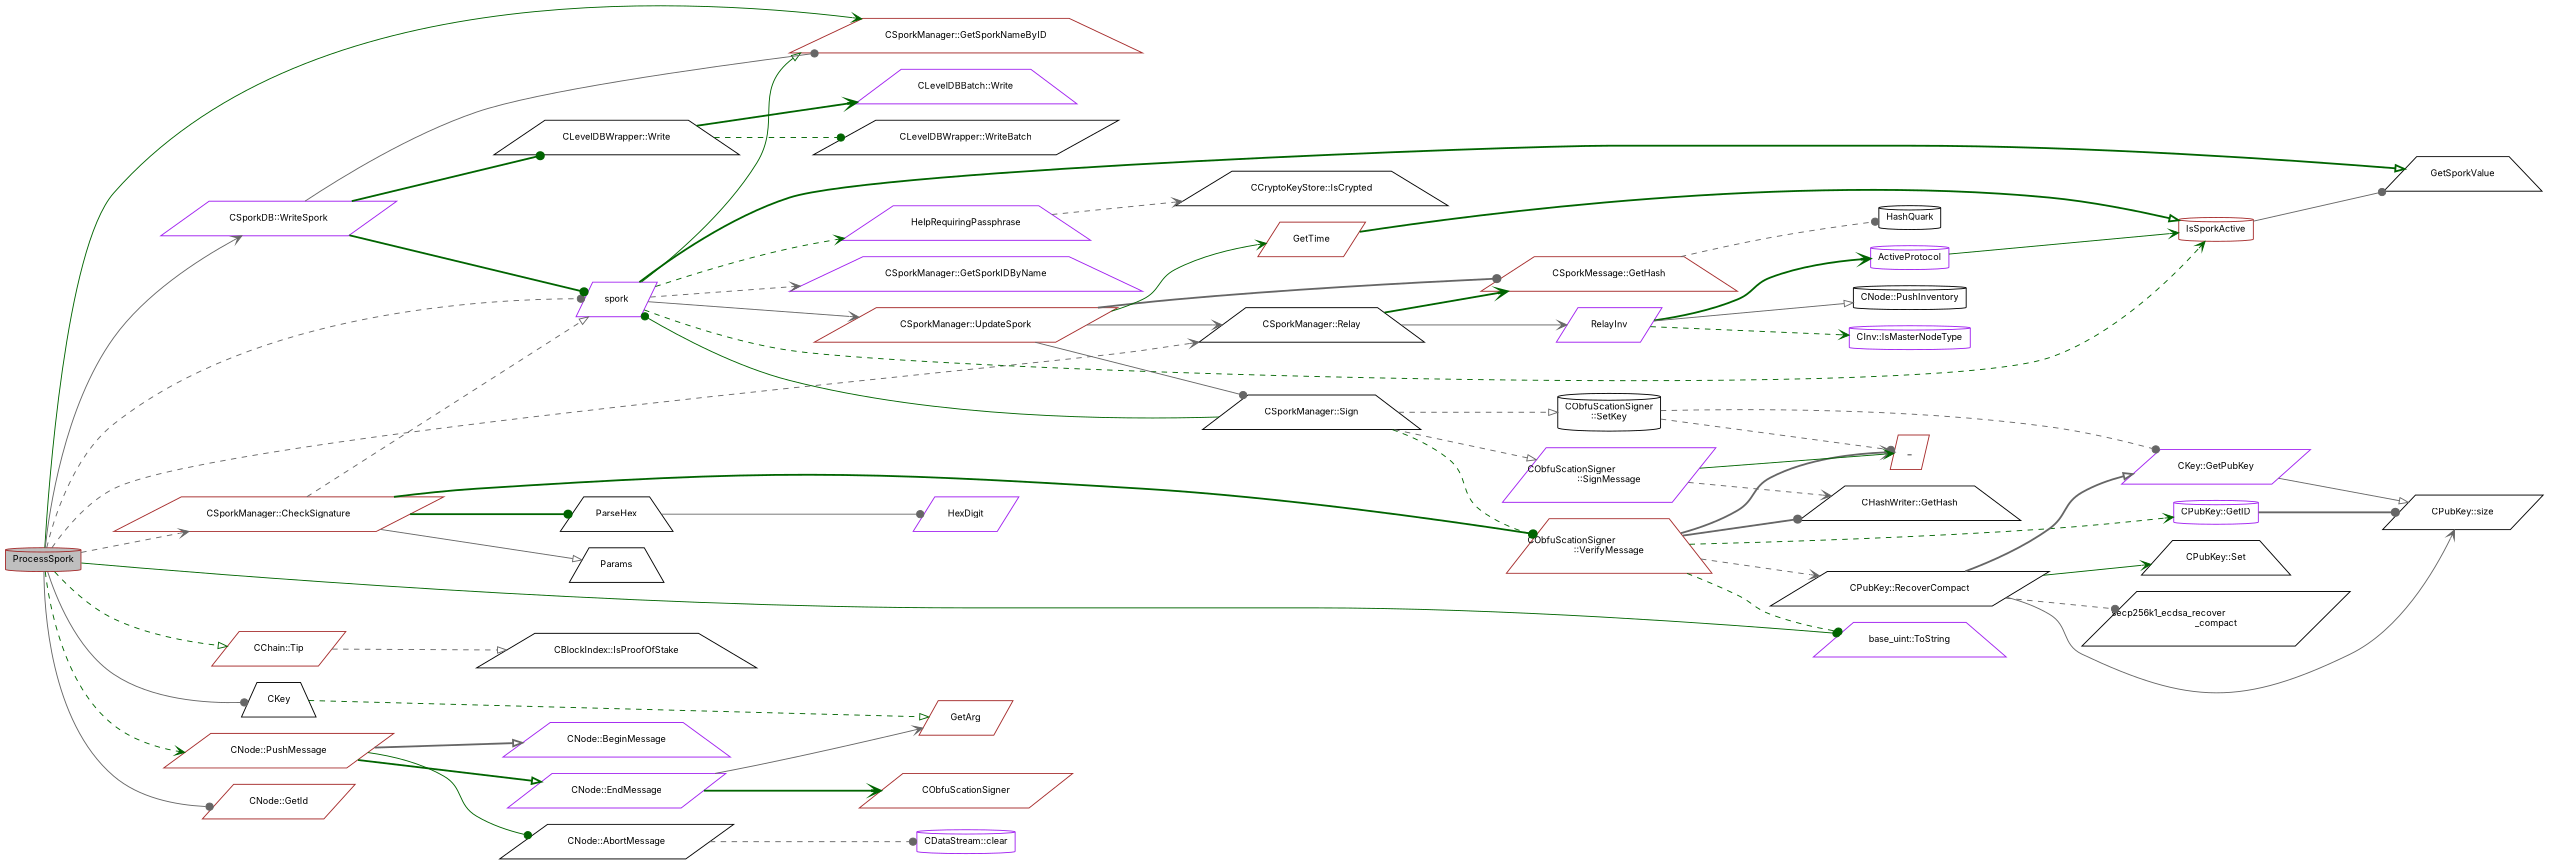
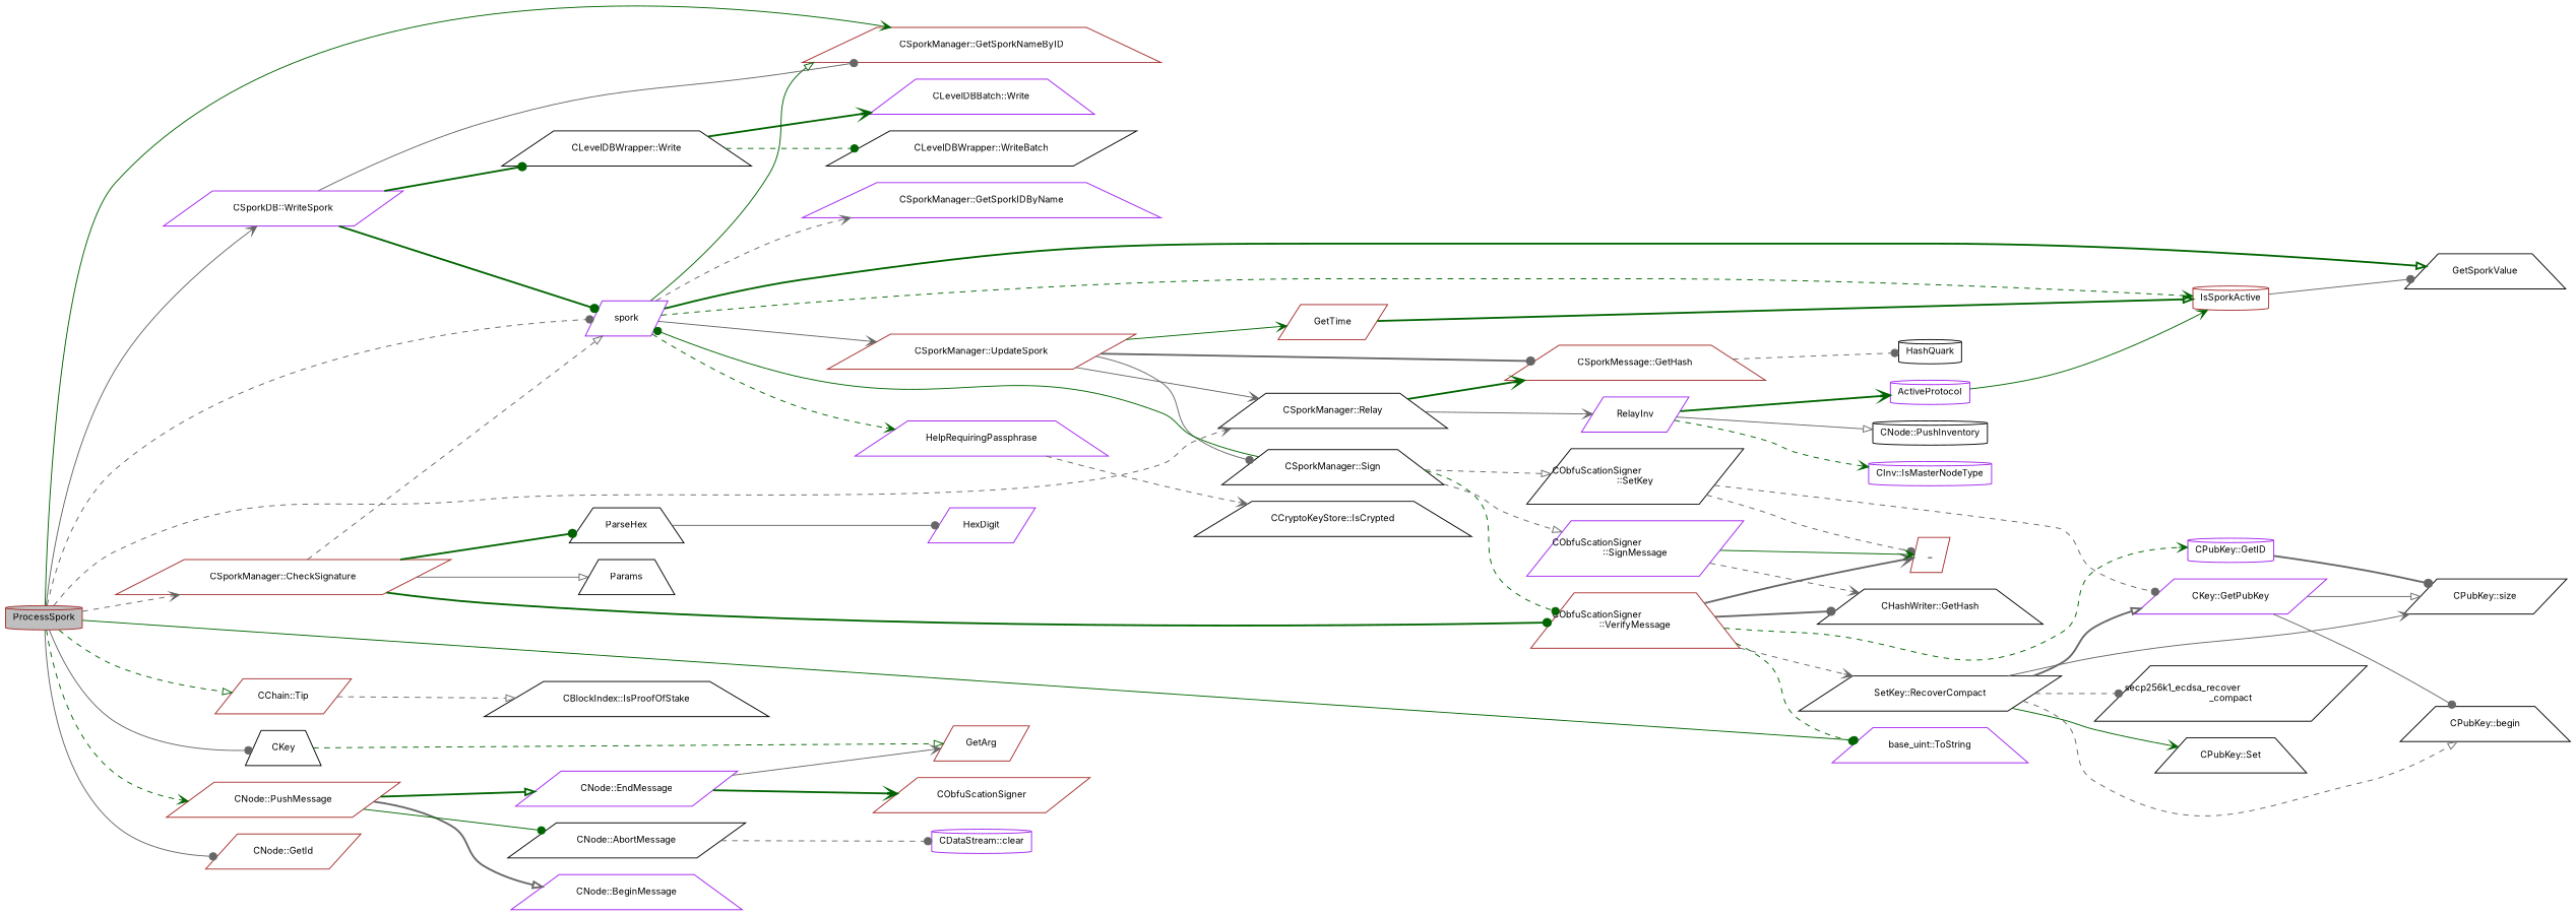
  digraph {
    fontname=Inter
    rankdir=LR
    node [color=black fillcolor=white fontname=Inter fontsize=10 shape=parallelogram style=filled]
    edge [arrowhead=vee color=gray40 fontname=Inter fontsize=10 labelfontname=Helvetica labelfontsize=10 style=dashed]
    n1 [color=brown fillcolor=grey75 fontcolor=black height=0.2 label=ProcessSpork shape=cylinder width=0.4]
    n2 [color=purple height=0.2 label=spork width=0.4]
    n3 [color=brown height=0.2 label="CSporkManager::GetSporkNameByID" shape=trapezium width=0.4]
    n4 [color=purple height=0.2 label="base_uint::ToString" shape=trapezium width=0.4]
    n5 [height=0.2 label="CSporkManager::Relay" shape=trapezium width=0.4]
    n6 [color=brown height=0.2 label="CChain::Tip" width=0.4]
    n7 [color=brown height=0.2 label="CSporkManager::CheckSignature" width=0.4]
    n8 [height=0.2 label=CKey shape=trapezium width=0.4]
    n9 [color=brown height=0.2 label="CNode::GetId" width=0.4]
    n10 [color=purple height=0.2 label="CSporkDB::WriteSpork" width=0.4]
    n11 [color=brown height=0.2 label="CNode::PushMessage" width=0.4]
    n12 [height=0.2 label=GetSporkValue shape=trapezium width=0.4]
    n13 [color=brown height=0.2 label=IsSporkActive shape=cylinder width=0.4]
    n14 [color=purple height=0.2 label="CSporkManager::GetSporkIDByName" shape=trapezium width=0.4]
    n15 [color=brown height=0.2 label="CSporkManager::UpdateSpork" width=0.4]
    n16 [color=purple height=0.2 label=HelpRequiringPassphrase shape=trapezium width=0.4]
    n17 [color=brown height=0.2 label="CSporkMessage::GetHash" shape=trapezium width=0.4]
    n18 [color=purple height=0.2 label=RelayInv width=0.4]
    n19 [height=0.2 label="CBlockIndex::IsProofOfStake" shape=trapezium width=0.4]
    n20 [color=brown height=0.2 label="CObfuScationSigner\l::VerifyMessage" shape=trapezium width=0.4]
    n21 [height=0.2 label=ParseHex shape=trapezium width=0.4]
    n22 [height=0.2 label=Params shape=trapezium width=0.4]
    n23 [color=brown height=0.2 label=GetArg width=0.4]
    n24 [height=0.2 label="CLevelDBWrapper::Write" shape=trapezium width=0.4]
    n25 [color=purple height=0.2 label="CNode::BeginMessage" shape=trapezium width=0.4]
    n26 [color=purple height=0.2 label="CNode::EndMessage" width=0.4]
    n27 [height=0.2 label="CNode::AbortMessage" width=0.4]
    n28 [color=brown height=0.2 label=GetTime width=0.4]
    n29 [height=0.2 label="CSporkManager::Sign" shape=trapezium width=0.4]
    n30 [height=0.2 label="CCryptoKeyStore::IsCrypted" shape=trapezium width=0.4]
-   n31 [height=0.2 label="CObfuScationSigner\l::SetKey" shape=cylinder width=0.4]
+   n31 [height=0.2 label="CObfuScationSigner\l::SetKey" width=0.4]
    n32 [color=purple height=0.2 label="CObfuScationSigner\l::SignMessage" width=0.4]
    n33 [height=0.2 label=HashQuark shape=cylinder width=0.4]
    n34 [color=brown height=0.2 label=_ width=0.4]
    n35 [color=purple height=0.2 label="CKey::GetPubKey" width=0.4]
    n36 [height=0.2 label="CHashWriter::GetHash" shape=trapezium width=0.4]
-   n37 [height=0.2 label="CPubKey::RecoverCompact" width=0.4]
+   n37 [height=0.2 label="SetKey::RecoverCompact" width=0.4]
    n38 [color=purple height=0.2 label="CPubKey::GetID" shape=cylinder width=0.4]
+   n39 [height=0.2 label="CPubKey::begin" shape=trapezium width=0.4]
    n40 [height=0.2 label="CPubKey::size" width=0.4]
    n41 [height=0.2 label="secp256k1_ecdsa_recover\l_compact" width=0.4]
    n42 [height=0.2 label="CPubKey::Set" shape=trapezium width=0.4]
    n43 [color=purple height=0.2 label="CInv::IsMasterNodeType" shape=cylinder width=0.4]
    n44 [color=purple height=0.2 label=ActiveProtocol shape=cylinder width=0.4]
    n45 [height=0.2 label="CNode::PushInventory" shape=cylinder width=0.4]
    n46 [color=purple height=0.2 label=HexDigit width=0.4]
    n47 [color=purple height=0.2 label="CLevelDBBatch::Write" shape=trapezium width=0.4]
    n48 [height=0.2 label="CLevelDBWrapper::WriteBatch" width=0.4]
    n49 [color=brown height=0.2 label=CObfuScationSigner width=0.4]
    n50 [color=purple height=0.2 label="CDataStream::clear" shape=cylinder width=0.4]
    n1 -> n2 [arrowhead=dot]
    n1 -> n3 [color=darkgreen style=solid]
    n1 -> n4 [arrowhead=dot color=darkgreen style=solid]
    n1 -> n5
    n1 -> n6 [arrowhead=onormal color=darkgreen]
    n1 -> n7
    n1 -> n8 [arrowhead=dot style=solid]
    n1 -> n9 [arrowhead=dot style=solid]
    n1 -> n10 [style=solid]
    n1 -> n11 [color=darkgreen]
    n2 -> n3 [arrowhead=onormal color=darkgreen style=solid]
    n2 -> n12 [arrowhead=onormal color=darkgreen style=bold]
    n2 -> n13 [color=darkgreen]
    n2 -> n14
    n2 -> n15 [style=solid]
    n2 -> n16 [color=darkgreen]
    n5 -> n17 [color=darkgreen style=bold]
    n5 -> n18 [style=solid]
    n6 -> n19 [arrowhead=onormal]
    n7 -> n2 [arrowhead=onormal]
    n7 -> n20 [arrowhead=dot color=darkgreen style=bold]
    n7 -> n21 [arrowhead=dot color=darkgreen style=bold]
    n7 -> n22 [arrowhead=onormal style=solid]
    n8 -> n23 [arrowhead=onormal color=darkgreen]
    n10 -> n2 [arrowhead=dot color=darkgreen style=bold]
    n10 -> n3 [arrowhead=dot style=solid]
    n10 -> n24 [arrowhead=dot color=darkgreen style=bold]
    n11 -> n25 [arrowhead=onormal style=bold]
    n11 -> n26 [arrowhead=onormal color=darkgreen style=bold]
    n11 -> n27 [arrowhead=dot color=darkgreen style=solid]
    n13 -> n12 [arrowhead=dot style=solid]
    n15 -> n5 [style=solid]
    n15 -> n17 [arrowhead=dot style=bold]
    n15 -> n28 [color=darkgreen style=solid]
    n15 -> n29 [arrowhead=dot style=solid]
    n16 -> n30
    n17 -> n33 [arrowhead=dot]
    n18 -> n43 [color=darkgreen]
    n18 -> n44 [color=darkgreen style=bold]
    n18 -> n45 [arrowhead=onormal style=solid]
    n20 -> n4 [arrowhead=dot color=darkgreen]
    n20 -> n34 [style=bold]
    n20 -> n36 [arrowhead=dot style=bold]
    n20 -> n37
    n20 -> n38 [color=darkgreen]
    n21 -> n46 [arrowhead=dot style=solid]
    n24 -> n47 [color=darkgreen style=bold]
    n24 -> n48 [arrowhead=dot color=darkgreen]
    n26 -> n23 [style=solid]
    n26 -> n49 [color=darkgreen style=bold]
    n27 -> n50 [arrowhead=dot]
    n28 -> n13 [arrowhead=onormal color=darkgreen style=bold]
    n29 -> n2 [arrowhead=dot color=darkgreen style=solid]
    n29 -> n20 [arrowhead=dot color=darkgreen]
    n29 -> n31 [arrowhead=onormal]
    n29 -> n32 [arrowhead=onormal]
    n31 -> n34 [arrowhead=dot]
    n31 -> n35 [arrowhead=dot]
    n32 -> n34 [color=darkgreen style=solid]
    n32 -> n36
+   n35 -> n39 [arrowhead=dot style=solid]
    n35 -> n40 [arrowhead=onormal style=solid]
    n37 -> n35 [arrowhead=onormal style=bold]
+   n37 -> n39 [arrowhead=onormal]
    n37 -> n40 [style=solid]
    n37 -> n41 [arrowhead=dot]
    n37 -> n42 [color=darkgreen style=solid]
    n38 -> n40 [arrowhead=dot style=bold]
    n44 -> n13 [color=darkgreen style=solid]
  }
